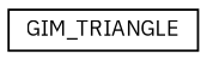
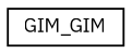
  digraph {
    rankdir=LR
    fontname="IBM Plex Sans"
-   n1 [color=black fillcolor=white fontname="IBM Plex Sans" fontsize=10 height=0.2 label=GIM_TRIANGLE shape=record style=filled width=0.4]
+   n1 [color=black fillcolor=white fontname="IBM Plex Sans" fontsize=10 height=0.2 label=GIM_GIM shape=record style=filled width=0.4]
  }
